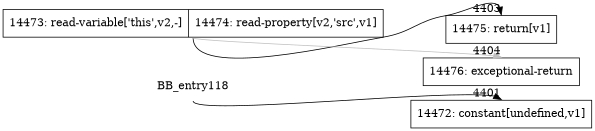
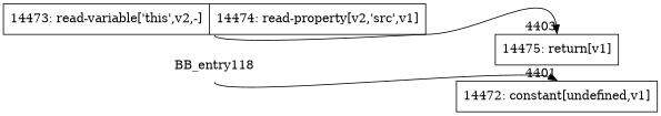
  digraph {
    rankdir=LR
    node [shape=record]
    edge [headport=n tailport=s]
    n1 [label=BB_entry118 shape=none]
    n2 [label="{14472: constant[undefined,v1]}"]
    n3 [label="{14473: read-variable['this',v2,-]|14474: read-property[v2,'src',v1]}"]
    n4 [label="{14475: return[v1]}"]
-   n5 [label="{14476: exceptional-return}"]
    n1 -> n2 [headlabel="    4401"]
    n3 -> n4 [headlabel="      4403"]
-   n3 -> n5 [color=gray headlabel="      4404"]
  }
